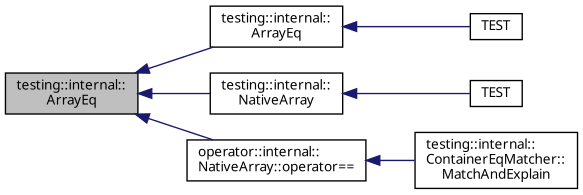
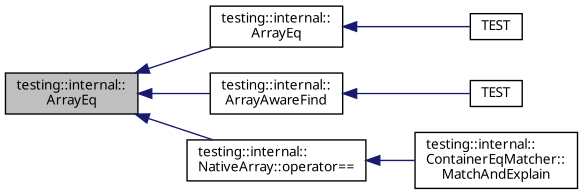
  digraph {
    fontname="Noto Sans"
    rankdir=LR
    node [color=black fillcolor=white fontname="Noto Sans" fontsize=10 shape=record style=filled]
    edge [color=midnightblue dir=back fontname="Noto Sans" fontsize=10 labelfontname=Helvetica labelfontsize=10 style=solid]
    n1 [fillcolor=grey75 fontcolor=black height=0.2 label="testing::internal::\lArrayEq" width=0.4]
    n2 [height=0.2 label="testing::internal::\lArrayEq" width=0.4]
-   n3 [height=0.2 label="testing::internal::\lNativeArray" width=0.4]
-   n4 [height=0.2 label="operator::internal::\lNativeArray::operator==" width=0.4]
+   n3 [height=0.2 label="testing::internal::\lArrayAwareFind" width=0.4]
+   n4 [height=0.2 label="testing::internal::\lNativeArray::operator==" width=0.4]
    n5 [height=0.2 label=TEST width=0.4]
    n6 [height=0.2 label=TEST width=0.4]
    n7 [height=0.2 label="testing::internal::\lContainerEqMatcher::\lMatchAndExplain" width=0.4]
    n1 -> n2
    n1 -> n3
    n1 -> n4
    n2 -> n5
    n3 -> n6
    n4 -> n7
  }
